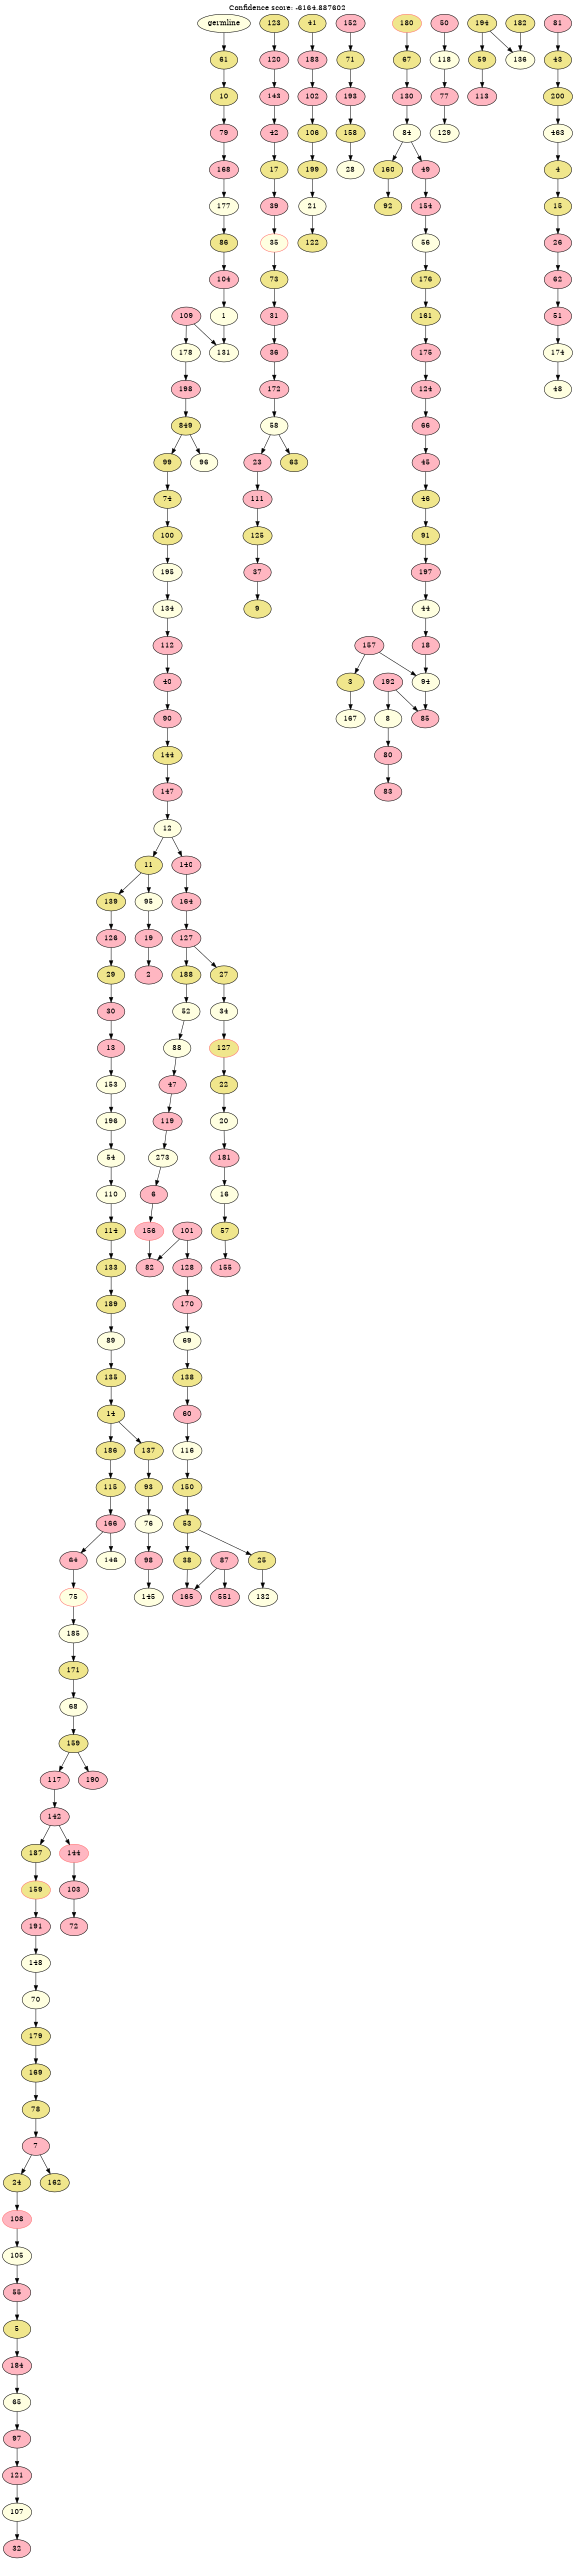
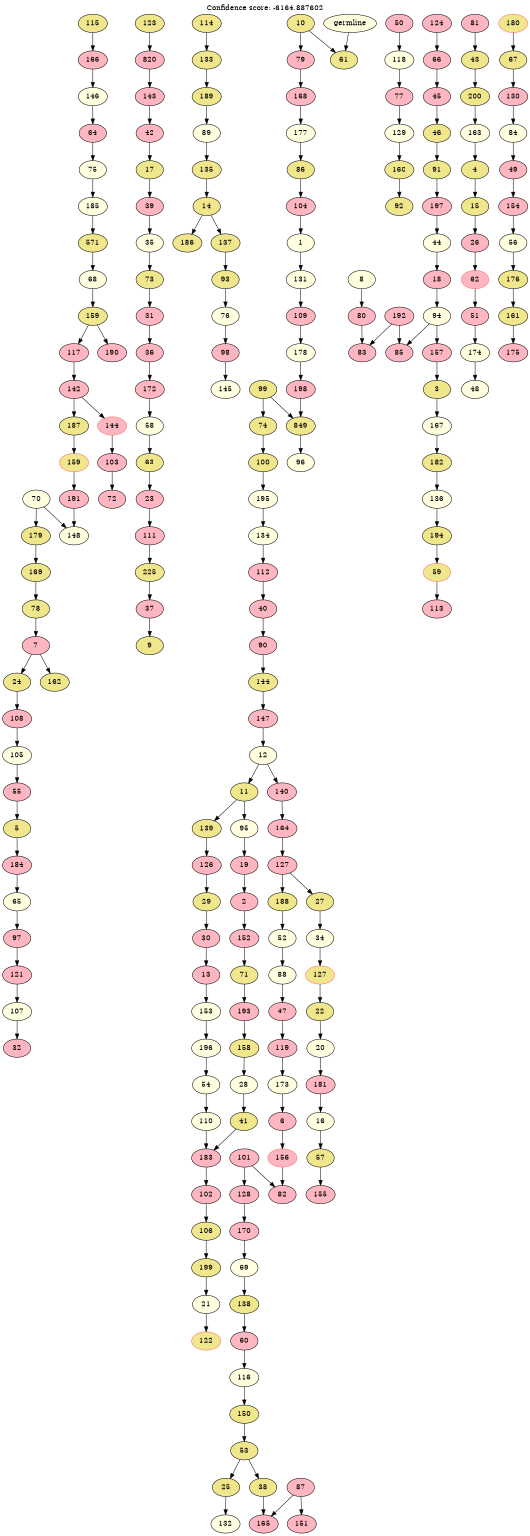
  digraph {
    label="Confidence score: -6164.887602"
    labelloc=t
    node [fillcolor=lightpink style=filled]
    n1 [fillcolor=lightyellow label=107]
    n2 [label=32]
    n3 [label=121]
    n4 [label=97]
    n5 [fillcolor=lightyellow label=65]
    n6 [label=184]
    n7 [fillcolor=khaki label=5]
    n8 [label=55]
    n9 [fillcolor=lightyellow label=105]
-   n10 [label=108 color=indianred1]
+   n10 [label=108]
    n11 [fillcolor=khaki label=24]
    n12 [label=7]
    n13 [fillcolor=khaki label=162]
    n14 [fillcolor=khaki label=78]
    n15 [fillcolor=khaki label=169]
    n16 [fillcolor=khaki label=179]
    n17 [fillcolor=lightyellow label=70]
    n18 [fillcolor=lightyellow label=148]
    n19 [label=191]
    n20 [color=indianred1 fillcolor=khaki label=159]
    n21 [fillcolor=khaki label=187]
    n22 [label=37]
    n23 [fillcolor=khaki label=9]
-   n24 [fillcolor=khaki label=125]
+   n24 [fillcolor=khaki label=225]
    n25 [label=111]
    n26 [label=23]
    n27 [fillcolor=khaki label=63]
    n28 [fillcolor=lightyellow label=58]
    n29 [label=172]
    n30 [label=36]
    n31 [label=31]
    n32 [fillcolor=khaki label=73]
-   n33 [fillcolor=lightyellow label=35 color=indianred1]
+   n33 [fillcolor=lightyellow label=35]
    n34 [label=39]
    n35 [fillcolor=khaki label=17]
    n36 [label=42]
    n37 [label=143]
-   n38 [label=120]
+   n38 [label=820]
    n39 [fillcolor=khaki label=123]
    n40 [label=72]
    n41 [label=103]
    n42 [color=indianred1 label=144]
    n43 [label=142]
    n44 [label=117]
    n45 [fillcolor=khaki label=159]
    n46 [label=190]
    n47 [fillcolor=lightyellow label=68]
-   n48 [fillcolor=khaki label=171]
+   n48 [fillcolor=khaki label=571]
    n49 [fillcolor=lightyellow label=185]
-   n50 [fillcolor=lightyellow label=75 color=indianred1]
+   n50 [fillcolor=lightyellow label=75]
    n51 [label=64]
    n52 [fillcolor=lightyellow label=146]
    n53 [label=166]
    n54 [fillcolor=khaki label=115]
    n55 [fillcolor=khaki label=186]
-   n56 [fillcolor=khaki label=122]
+   n56 [fillcolor=khaki label=122 color=indianred1]
    n57 [fillcolor=lightyellow label=21]
    n58 [fillcolor=khaki label=199]
    n59 [fillcolor=khaki label=106]
    n60 [label=102]
    n61 [label=183]
    n62 [fillcolor=khaki label=41]
    n63 [fillcolor=lightyellow label=28]
    n64 [fillcolor=khaki label=158]
    n65 [label=193]
    n66 [fillcolor=khaki label=71]
    n67 [label=152]
    n68 [label=2]
    n69 [label=19]
    n70 [fillcolor=lightyellow label=95]
    n71 [label=87]
-   n72 [label=551]
+   n72 [label=151]
    n73 [label=165]
    n74 [fillcolor=khaki label=38]
    n75 [fillcolor=lightyellow label=145]
    n76 [label=98]
    n77 [fillcolor=lightyellow label=76]
    n78 [fillcolor=khaki label=93]
    n79 [fillcolor=khaki label=137]
    n80 [fillcolor=khaki label=14]
    n81 [fillcolor=khaki label=135]
    n82 [fillcolor=lightyellow label=89]
    n83 [fillcolor=khaki label=189]
    n84 [fillcolor=khaki label=133]
    n85 [fillcolor=khaki label=114]
    n86 [fillcolor=lightyellow label=110]
    n87 [fillcolor=lightyellow label=54]
    n88 [fillcolor=lightyellow label=196]
    n89 [fillcolor=lightyellow label=153]
    n90 [label=13]
    n91 [label=30]
    n92 [fillcolor=khaki label=29]
    n93 [label=126]
    n94 [fillcolor=khaki label=139]
    n95 [fillcolor=khaki label=11]
    n96 [fillcolor=khaki label=25]
    n97 [fillcolor=lightyellow label=132]
    n98 [fillcolor=khaki label=53]
    n99 [fillcolor=khaki label=150]
    n100 [fillcolor=lightyellow label=116]
    n101 [label=60]
    n102 [fillcolor=khaki label=138]
    n103 [fillcolor=lightyellow label=69]
    n104 [label=170]
    n105 [label=128]
    n106 [label=101]
    n107 [label=82]
    n108 [color=indianred1 label=156]
    n109 [label=6]
-   n110 [fillcolor=lightyellow label=273]
+   n110 [fillcolor=lightyellow label=173]
    n111 [label=119]
    n112 [label=47]
    n113 [fillcolor=lightyellow label=88]
    n114 [fillcolor=lightyellow label=52]
    n115 [fillcolor=khaki label=188]
    n116 [fillcolor=khaki label=160]
    n117 [fillcolor=khaki label=92]
    n118 [fillcolor=lightyellow label=129]
    n119 [label=77]
    n120 [fillcolor=lightyellow label=118]
    n121 [label=50]
    n122 [label=113]
-   n123 [fillcolor=khaki label=59]
+   n123 [fillcolor=khaki label=59 color=indianred1]
    n124 [fillcolor=khaki label=194]
    n125 [fillcolor=lightyellow label=136]
    n126 [fillcolor=khaki label=182]
    n127 [fillcolor=lightyellow label=167]
    n128 [fillcolor=khaki label=3]
    n129 [label=157]
    n130 [fillcolor=lightyellow label=174]
    n131 [fillcolor=lightyellow label=48]
    n132 [label=51]
-   n133 [label=62]
+   n133 [label=62 color=indianred1]
    n134 [label=26]
    n135 [fillcolor=khaki label=15]
    n136 [fillcolor=khaki label=4]
-   n137 [fillcolor=lightyellow label=463]
+   n137 [fillcolor=lightyellow label=163]
    n138 [fillcolor=khaki label=200]
    n139 [fillcolor=khaki label=43]
    n140 [label=81]
    n141 [label=80]
    n142 [label=83]
    n143 [fillcolor=lightyellow label=8]
    n144 [label=192]
    n145 [label=85]
    n146 [fillcolor=lightyellow label=94]
    n147 [label=18]
    n148 [fillcolor=lightyellow label=44]
    n149 [label=197]
    n150 [fillcolor=khaki label=91]
    n151 [fillcolor=khaki label=46]
    n152 [label=45]
    n153 [label=66]
    n154 [label=124]
    n155 [label=175]
    n156 [fillcolor=khaki label=161]
    n157 [fillcolor=khaki label=176]
    n158 [fillcolor=lightyellow label=56]
    n159 [label=154]
    n160 [label=49]
    n161 [fillcolor=lightyellow label=84]
    n162 [label=130]
    n163 [fillcolor=khaki label=67]
    n164 [color=indianred1 fillcolor=khaki label=180]
    n165 [label=155]
    n166 [fillcolor=khaki label=57]
    n167 [fillcolor=lightyellow label=16]
    n168 [label=181]
    n169 [fillcolor=lightyellow label=20]
    n170 [fillcolor=khaki label=22]
    n171 [color=indianred1 fillcolor=khaki label=127]
    n172 [fillcolor=lightyellow label=34]
    n173 [fillcolor=khaki label=27]
    n174 [label=127]
    n175 [label=164]
    n176 [label=140]
    n177 [fillcolor=lightyellow label=12]
    n178 [label=147]
    n179 [fillcolor=khaki label=144]
    n180 [label=90]
    n181 [label=40]
    n182 [label=112]
    n183 [fillcolor=lightyellow label=134]
    n184 [fillcolor=lightyellow label=195]
    n185 [fillcolor=khaki label=100]
    n186 [fillcolor=khaki label=74]
    n187 [fillcolor=khaki label=99]
    n188 [fillcolor=khaki label=849]
    n189 [fillcolor=lightyellow label=96]
    n190 [label=198]
    n191 [fillcolor=lightyellow label=178]
    n192 [label=109]
    n193 [fillcolor=lightyellow label=131]
    n194 [fillcolor=lightyellow label=1]
    n195 [label=104]
    n196 [fillcolor=khaki label=86]
    n197 [fillcolor=lightyellow label=177]
    n198 [label=168]
    n199 [label=79]
    n200 [fillcolor=khaki label=10]
    n201 [fillcolor=khaki label=61]
    n202 [fillcolor=lightyellow label=germline]
    n1 -> n2
    n3 -> n1
    n4 -> n3
    n5 -> n4
    n6 -> n5
    n7 -> n6
    n8 -> n7
    n9 -> n8
    n10 -> n9
    n11 -> n10
    n12 -> n11
    n12 -> n13
    n14 -> n12
    n15 -> n14
    n16 -> n15
    n17 -> n16
-   n18 -> n17
+   n17 -> n18
    n19 -> n18
    n20 -> n19
    n21 -> n20
    n22 -> n23
    n24 -> n22
    n25 -> n24
    n26 -> n25
-   n28 -> n26
+   n27 -> n26
    n28 -> n27
    n29 -> n28
    n30 -> n29
    n31 -> n30
    n32 -> n31
    n33 -> n32
    n34 -> n33
    n35 -> n34
    n36 -> n35
    n37 -> n36
    n38 -> n37
    n39 -> n38
    n41 -> n40
    n42 -> n41
    n43 -> n21
    n43 -> n42
    n44 -> n43
    n45 -> n44
    n45 -> n46
    n47 -> n45
    n48 -> n47
    n49 -> n48
    n50 -> n49
    n51 -> n50
-   n53 -> n51
+   n52 -> n51
    n53 -> n52
    n54 -> n53
-   n55 -> n54
    n57 -> n56
    n58 -> n57
    n59 -> n58
    n60 -> n59
    n61 -> n60
    n62 -> n61
+   n63 -> n62
    n64 -> n63
    n65 -> n64
    n66 -> n65
    n67 -> n66
+   n68 -> n67
    n69 -> n68
    n70 -> n69
    n71 -> n72
    n71 -> n73
    n74 -> n73
    n76 -> n75
    n77 -> n76
    n78 -> n77
    n79 -> n78
    n80 -> n55
    n80 -> n79
    n81 -> n80
    n82 -> n81
    n83 -> n82
    n84 -> n83
    n85 -> n84
-   n86 -> n85
+   n86 -> n61
    n87 -> n86
    n88 -> n87
    n89 -> n88
    n90 -> n89
    n91 -> n90
    n92 -> n91
    n93 -> n92
    n94 -> n93
    n95 -> n70
    n95 -> n94
    n96 -> n97
    n98 -> n74
    n98 -> n96
    n99 -> n98
    n100 -> n99
    n101 -> n100
    n102 -> n101
    n103 -> n102
    n104 -> n103
    n105 -> n104
    n106 -> n105
    n106 -> n107
    n108 -> n107
    n109 -> n108
    n110 -> n109
    n111 -> n110
    n112 -> n111
    n113 -> n112
    n114 -> n113
    n115 -> n114
    n116 -> n117
-   n161 -> n116
+   n118 -> n116
    n119 -> n118
    n120 -> n119
    n121 -> n120
    n123 -> n122
    n124 -> n123
-   n124 -> n125
+   n125 -> n124
    n126 -> n125
+   n127 -> n126
    n128 -> n127
    n129 -> n128
    n130 -> n131
    n132 -> n130
    n133 -> n132
    n134 -> n133
    n135 -> n134
    n136 -> n135
    n137 -> n136
    n138 -> n137
    n139 -> n138
    n140 -> n139
    n141 -> n142
    n143 -> n141
-   n144 -> n143
+   n144 -> n142
    n144 -> n145
-   n129 -> n146
+   n146 -> n129
    n146 -> n145
    n147 -> n146
    n148 -> n147
    n149 -> n148
    n150 -> n149
    n151 -> n150
    n152 -> n151
    n153 -> n152
    n154 -> n153
-   n155 -> n154
    n156 -> n155
    n157 -> n156
    n158 -> n157
    n159 -> n158
    n160 -> n159
    n161 -> n160
    n162 -> n161
    n163 -> n162
    n164 -> n163
    n166 -> n165
    n167 -> n166
    n168 -> n167
    n169 -> n168
    n170 -> n169
    n171 -> n170
    n172 -> n171
    n173 -> n172
    n174 -> n115
    n174 -> n173
    n175 -> n174
    n176 -> n175
    n177 -> n95
    n177 -> n176
    n178 -> n177
    n179 -> n178
    n180 -> n179
    n181 -> n180
    n182 -> n181
    n183 -> n182
    n184 -> n183
    n185 -> n184
    n186 -> n185
    n187 -> n186
-   n188 -> n187
+   n187 -> n188
    n188 -> n189
    n190 -> n188
    n191 -> n190
    n192 -> n191
-   n192 -> n193
+   n193 -> n192
    n194 -> n193
    n195 -> n194
    n196 -> n195
    n197 -> n196
    n198 -> n197
    n199 -> n198
    n200 -> n199
-   n201 -> n200
+   n200 -> n201
    n202 -> n201
  }
